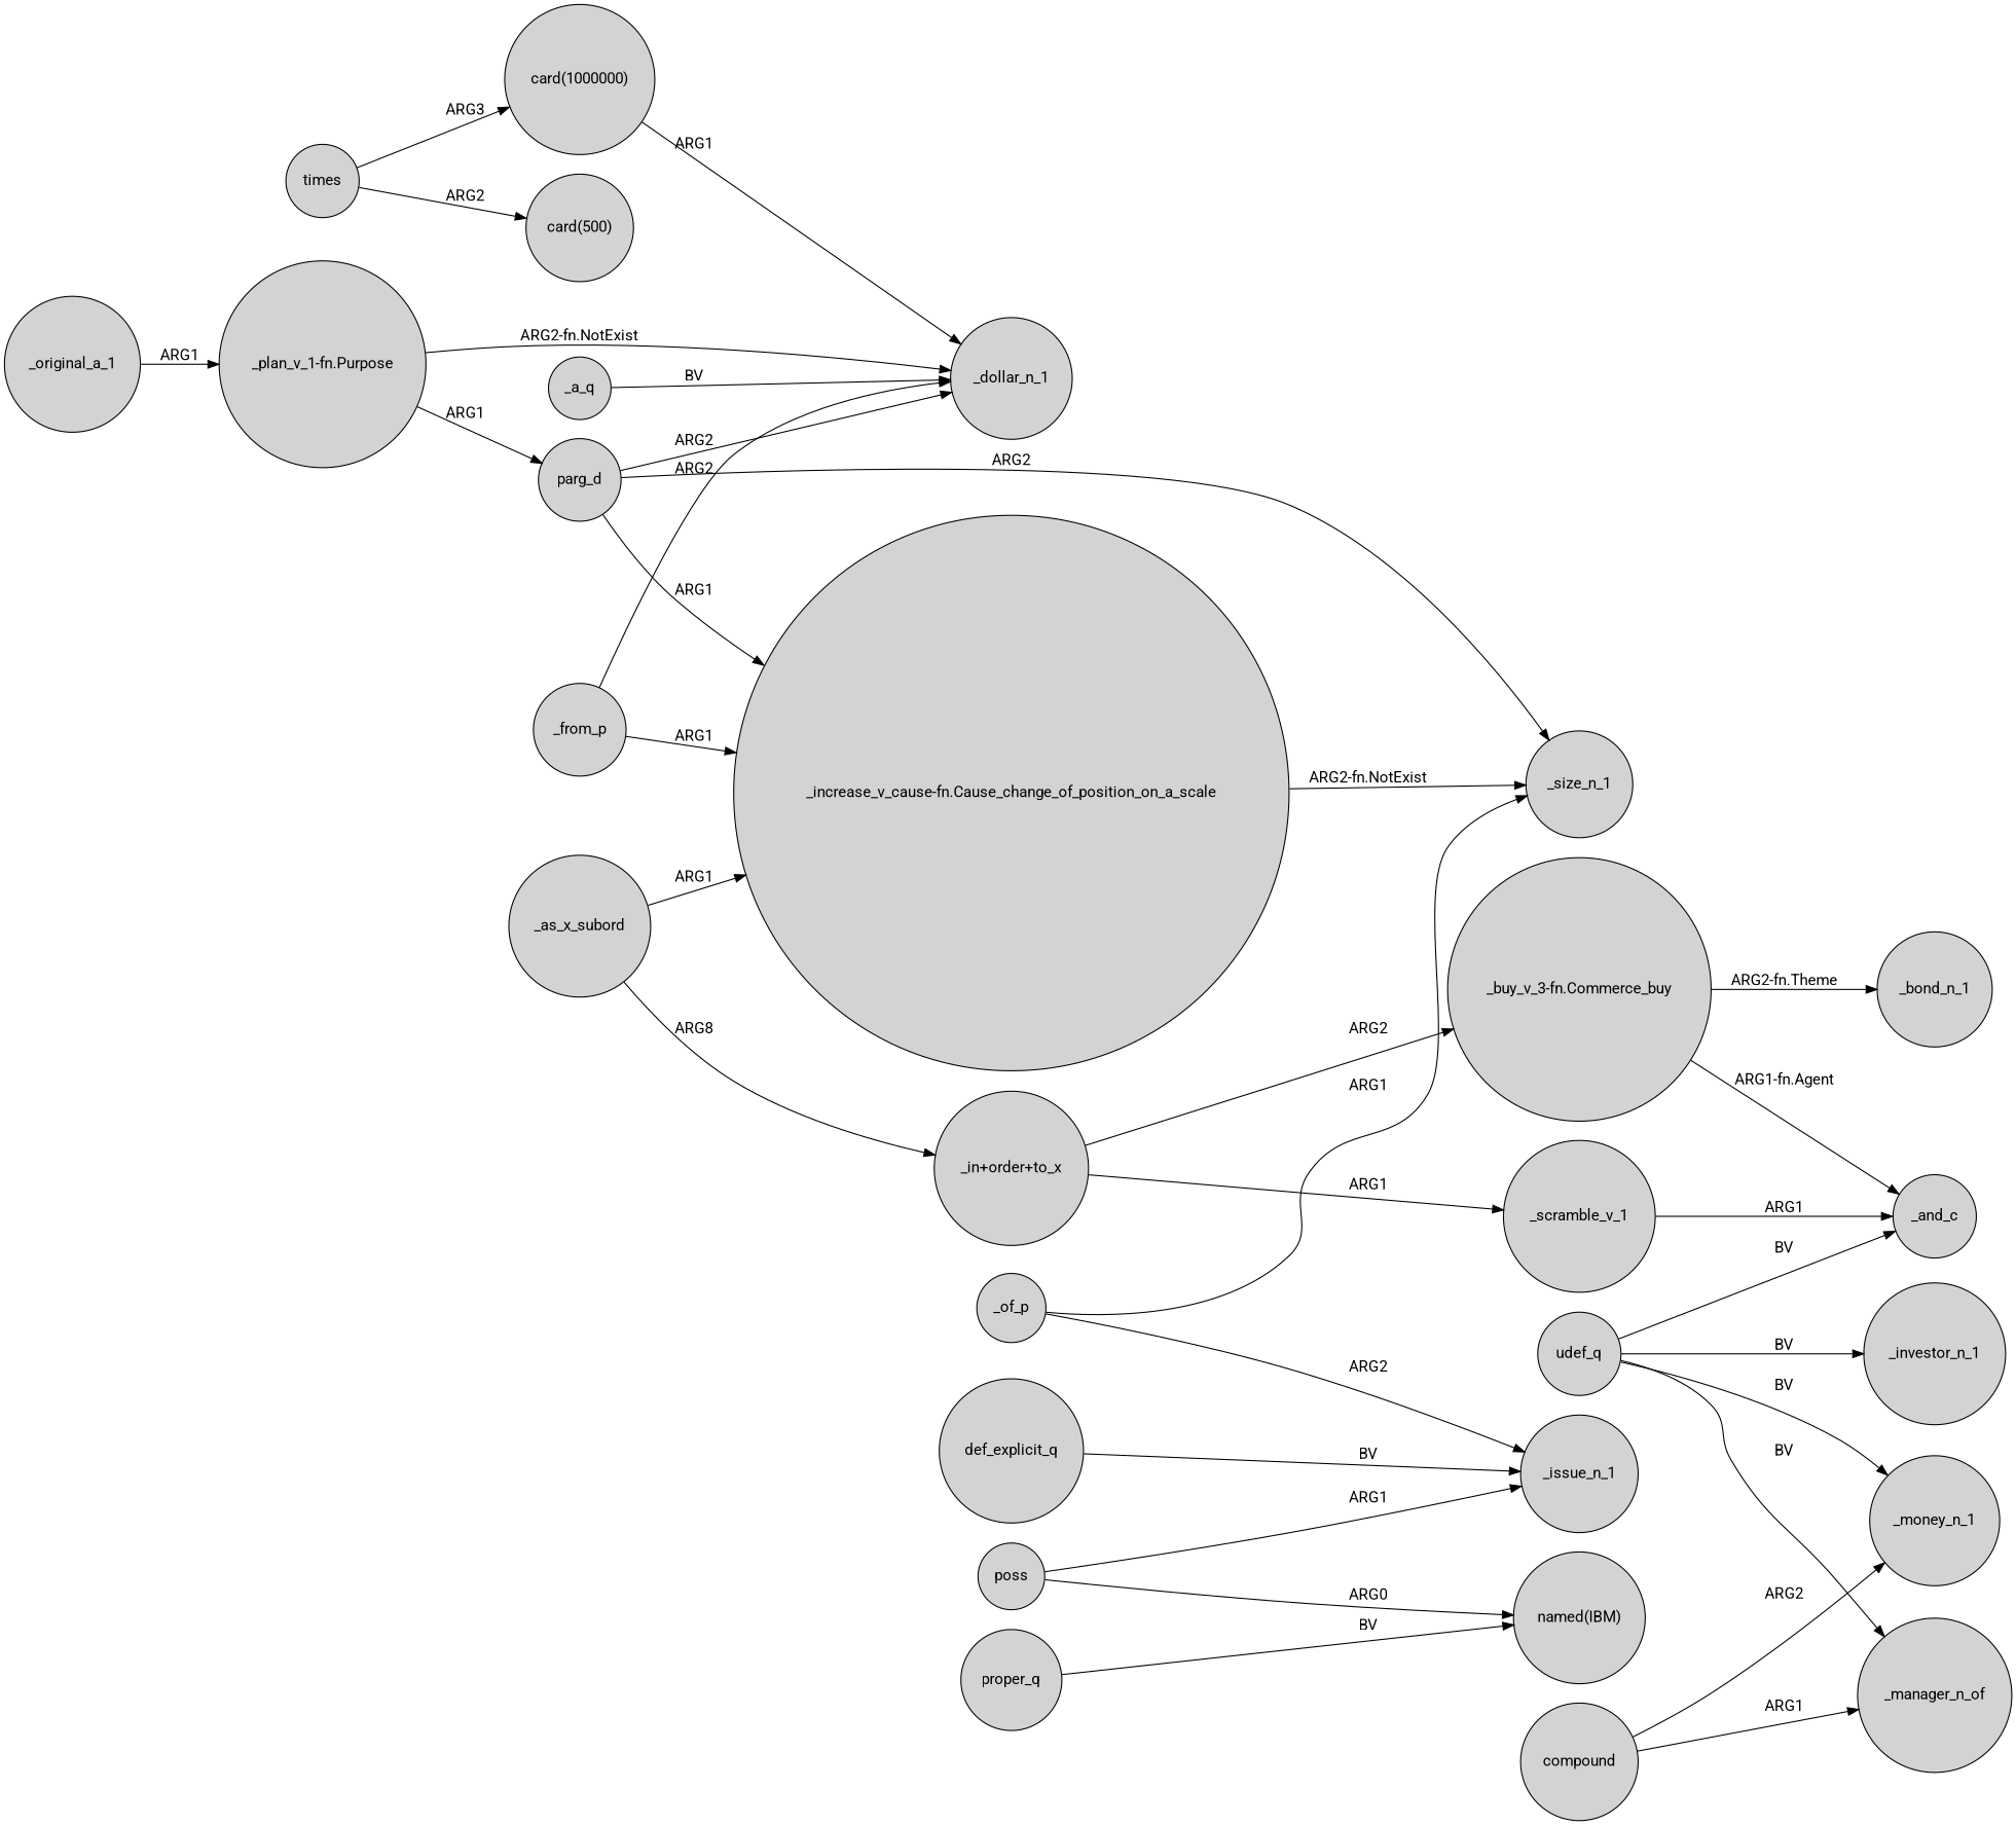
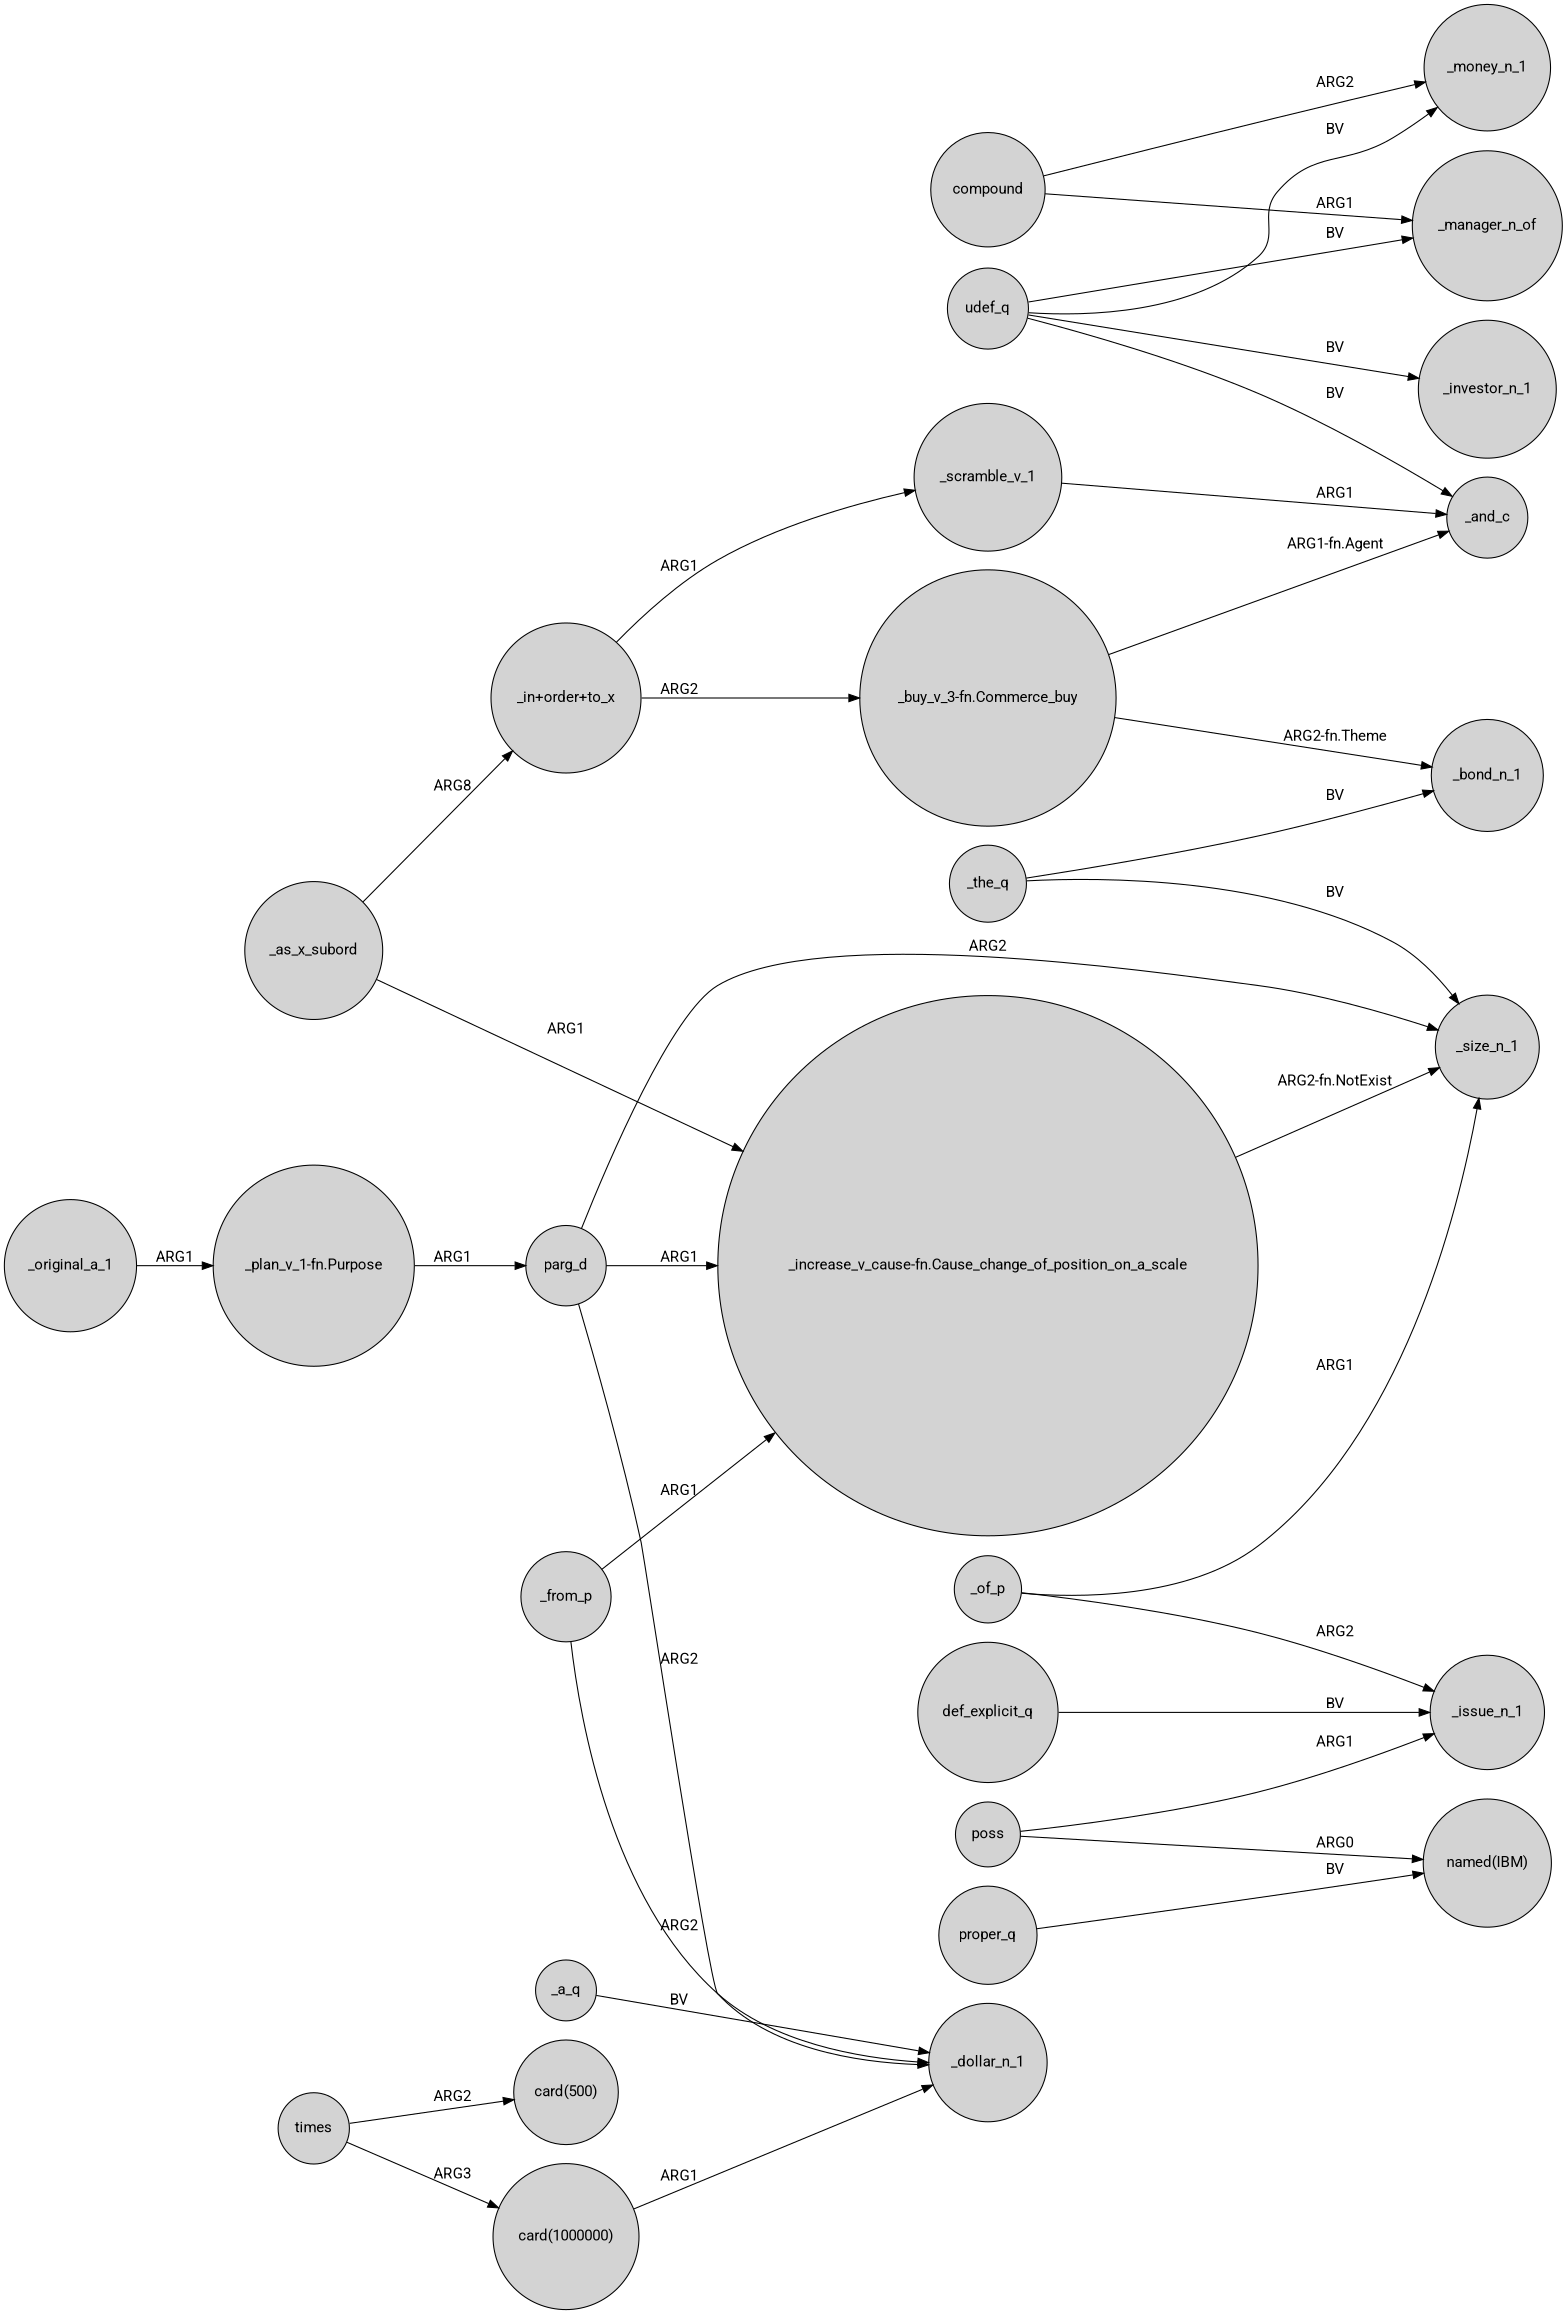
  digraph {
    fontname=Roboto
    rankdir=LR
    node [fontname=Roboto shape=circle style=filled]
    edge [fontname=Roboto]
    "card(1000000)"
    _dollar_n_1
    udef_q
    _money_n_1
    _manager_n_of
    _investor_n_1
    _and_c
+   _the_q
    _size_n_1
    _bond_n_1
    compound
    def_explicit_q
    _issue_n_1
    _of_p
    n15 [label="_buy_v_3-fn.Commerce_buy"]
    "_in+order+to_x"
    _scramble_v_1
    _as_x_subord
    "_increase_v_cause-fn.Cause_change_of_position_on_a_scale"
    parg_d
    "_plan_v_1-fn.Purpose"
    proper_q
    "named(IBM)"
    _a_q
    _from_p
    _original_a_1
    times
    "card(500)"
    poss
    "card(1000000)" -> _dollar_n_1 [label=ARG1]
    udef_q -> _money_n_1 [label=BV]
    udef_q -> _manager_n_of [label=BV]
    udef_q -> _investor_n_1 [label=BV]
    udef_q -> _and_c [label=BV]
+   _the_q -> _size_n_1 [label=BV]
+   _the_q -> _bond_n_1 [label=BV]
    compound -> _money_n_1 [label=ARG2]
    compound -> _manager_n_of [label=ARG1]
    def_explicit_q -> _issue_n_1 [label=BV]
    _of_p -> _size_n_1 [label=ARG1]
    _of_p -> _issue_n_1 [label=ARG2]
    n15 -> _and_c [label="ARG1-fn.Agent"]
    n15 -> _bond_n_1 [label="ARG2-fn.Theme"]
    "_in+order+to_x" -> n15 [label=ARG2]
    "_in+order+to_x" -> _scramble_v_1 [label=ARG1]
    _scramble_v_1 -> _and_c [label=ARG1]
    _as_x_subord -> "_in+order+to_x" [label=ARG8]
    _as_x_subord -> "_increase_v_cause-fn.Cause_change_of_position_on_a_scale" [label=ARG1]
    "_increase_v_cause-fn.Cause_change_of_position_on_a_scale" -> _size_n_1 [label="ARG2-fn.NotExist"]
    parg_d -> _dollar_n_1 [label=ARG2]
    parg_d -> _size_n_1 [label=ARG2]
    parg_d -> "_increase_v_cause-fn.Cause_change_of_position_on_a_scale" [label=ARG1]
-   "_plan_v_1-fn.Purpose" -> _dollar_n_1 [label="ARG2-fn.NotExist"]
    "_plan_v_1-fn.Purpose" -> parg_d [label=ARG1]
    proper_q -> "named(IBM)" [label=BV]
    _a_q -> _dollar_n_1 [label=BV]
    _from_p -> _dollar_n_1 [label=ARG2]
    _from_p -> "_increase_v_cause-fn.Cause_change_of_position_on_a_scale" [label=ARG1]
    _original_a_1 -> "_plan_v_1-fn.Purpose" [label=ARG1]
    times -> "card(1000000)" [label=ARG3]
    times -> "card(500)" [label=ARG2]
    poss -> _issue_n_1 [label=ARG1]
    poss -> "named(IBM)" [label=ARG0]
  }
